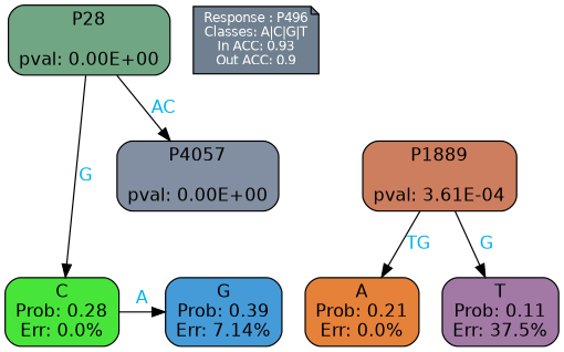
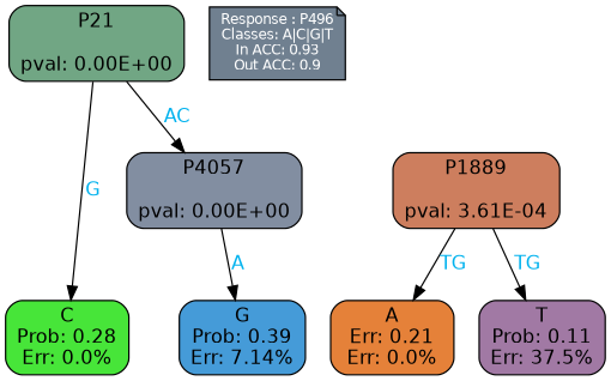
  digraph {
    ranksep=equally
    splines=polylines
    node [color=black fontname=helvetica shape=box style="filled, rounded"]
    edge [fontcolor=deepskyblue2 fontname=helvetica]
    n1 [fillcolor="#459bd8" label="G\nProb: 0.39\nErr: 7.14%"]
-   n2 [fillcolor="#e58139" label="A\nProb: 0.21\nErr: 0.0%"]
+   n2 [fillcolor="#e58139" label="A\nErr: 0.21\nErr: 0.0%"]
    n3 [fillcolor="#a179a4" label="T\nProb: 0.11\nErr: 37.5%"]
    n4 [fillcolor="#47e539" label="C\nProb: 0.28\nErr: 0.0%"]
    n5 [align=left fillcolor=slategray fontcolor=white fontsize=10 label="Response : P496\nClasses: A|C|G|T\nIn ACC: 0.93\nOut ACC: 0.9\n" shape=note style=filled]
-   n6 [fillcolor="#71a684" label="P28\n\npval: 0.00E+00"]
+   n6 [fillcolor="#71a684" label="P21\n\npval: 0.00E+00"]
    n7 [fillcolor="#828ea1" label="P4057\n\npval: 0.00E+00"]
    n8 [fillcolor="#cd7e5e" label="P1889\n\npval: 3.61E-04"]
    subgraph sub_1 {
      rank=same
      n1
      n2
      n3
      n4
    }
    subgraph sub_2 {
      rank=same
      n5
      n6
    }
    n6 -> n4 [label=G]
    n6 -> n7 [label=AC]
-   n4 -> n1 [label=A]
+   n7 -> n1 [label=A]
    n8 -> n2 [label=TG]
-   n8 -> n3 [label=G]
+   n8 -> n3 [label=TG]
  }
